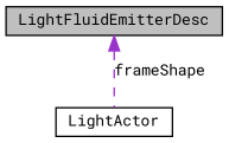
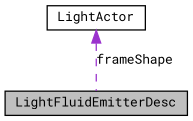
  digraph {
    fontname="Roboto Mono"
    node [color=black fontname="Roboto Mono" fontsize=10 shape=record style=filled]
    n1 [fillcolor=grey75 fontcolor=black height=0.2 label=LightFluidEmitterDesc width=0.4]
    n2 [fillcolor=white height=0.2 label=LightActor width=0.4]
-   n1 -> n2 [color=darkorchid3 dir=back fontname="Roboto Mono" fontsize=10 label=frameShape labelfontname="FreeSans.ttf" labelfontsize=10 style=dashed]
+   n2 -> n1 [color=darkorchid3 dir=back fontname="Roboto Mono" fontsize=10 label=frameShape labelfontname="FreeSans.ttf" labelfontsize=10 style=dashed]
  }
